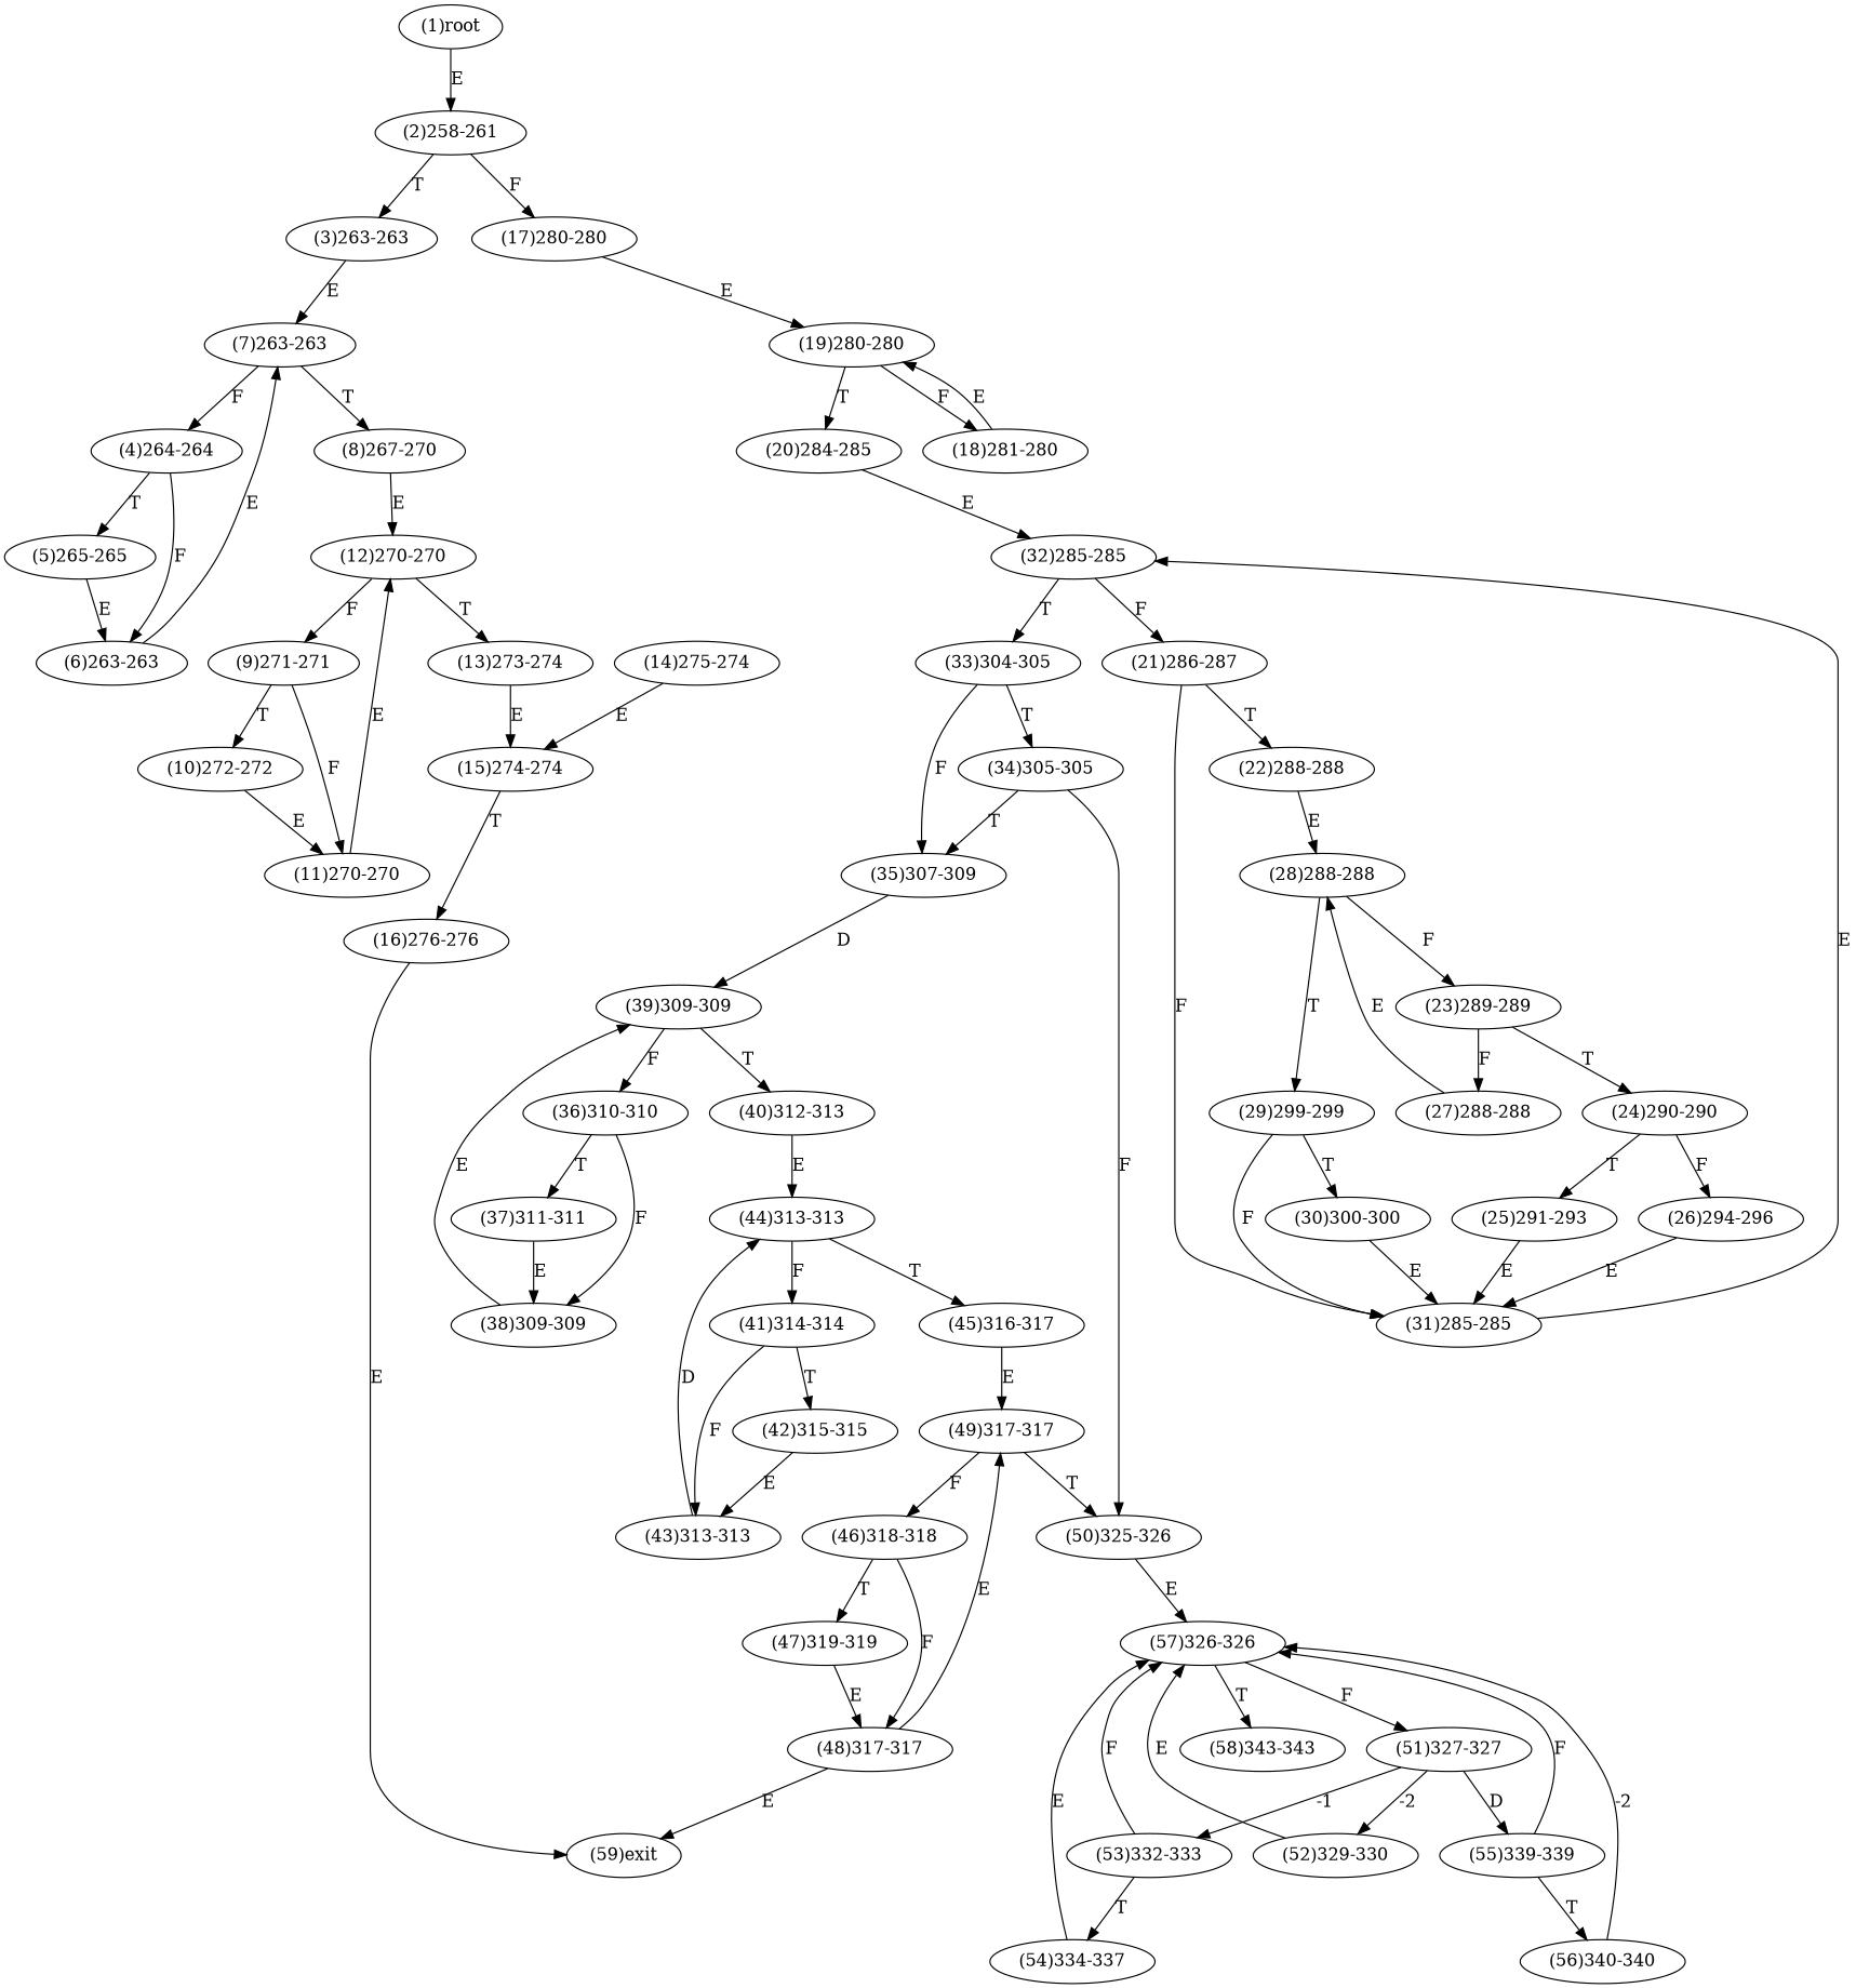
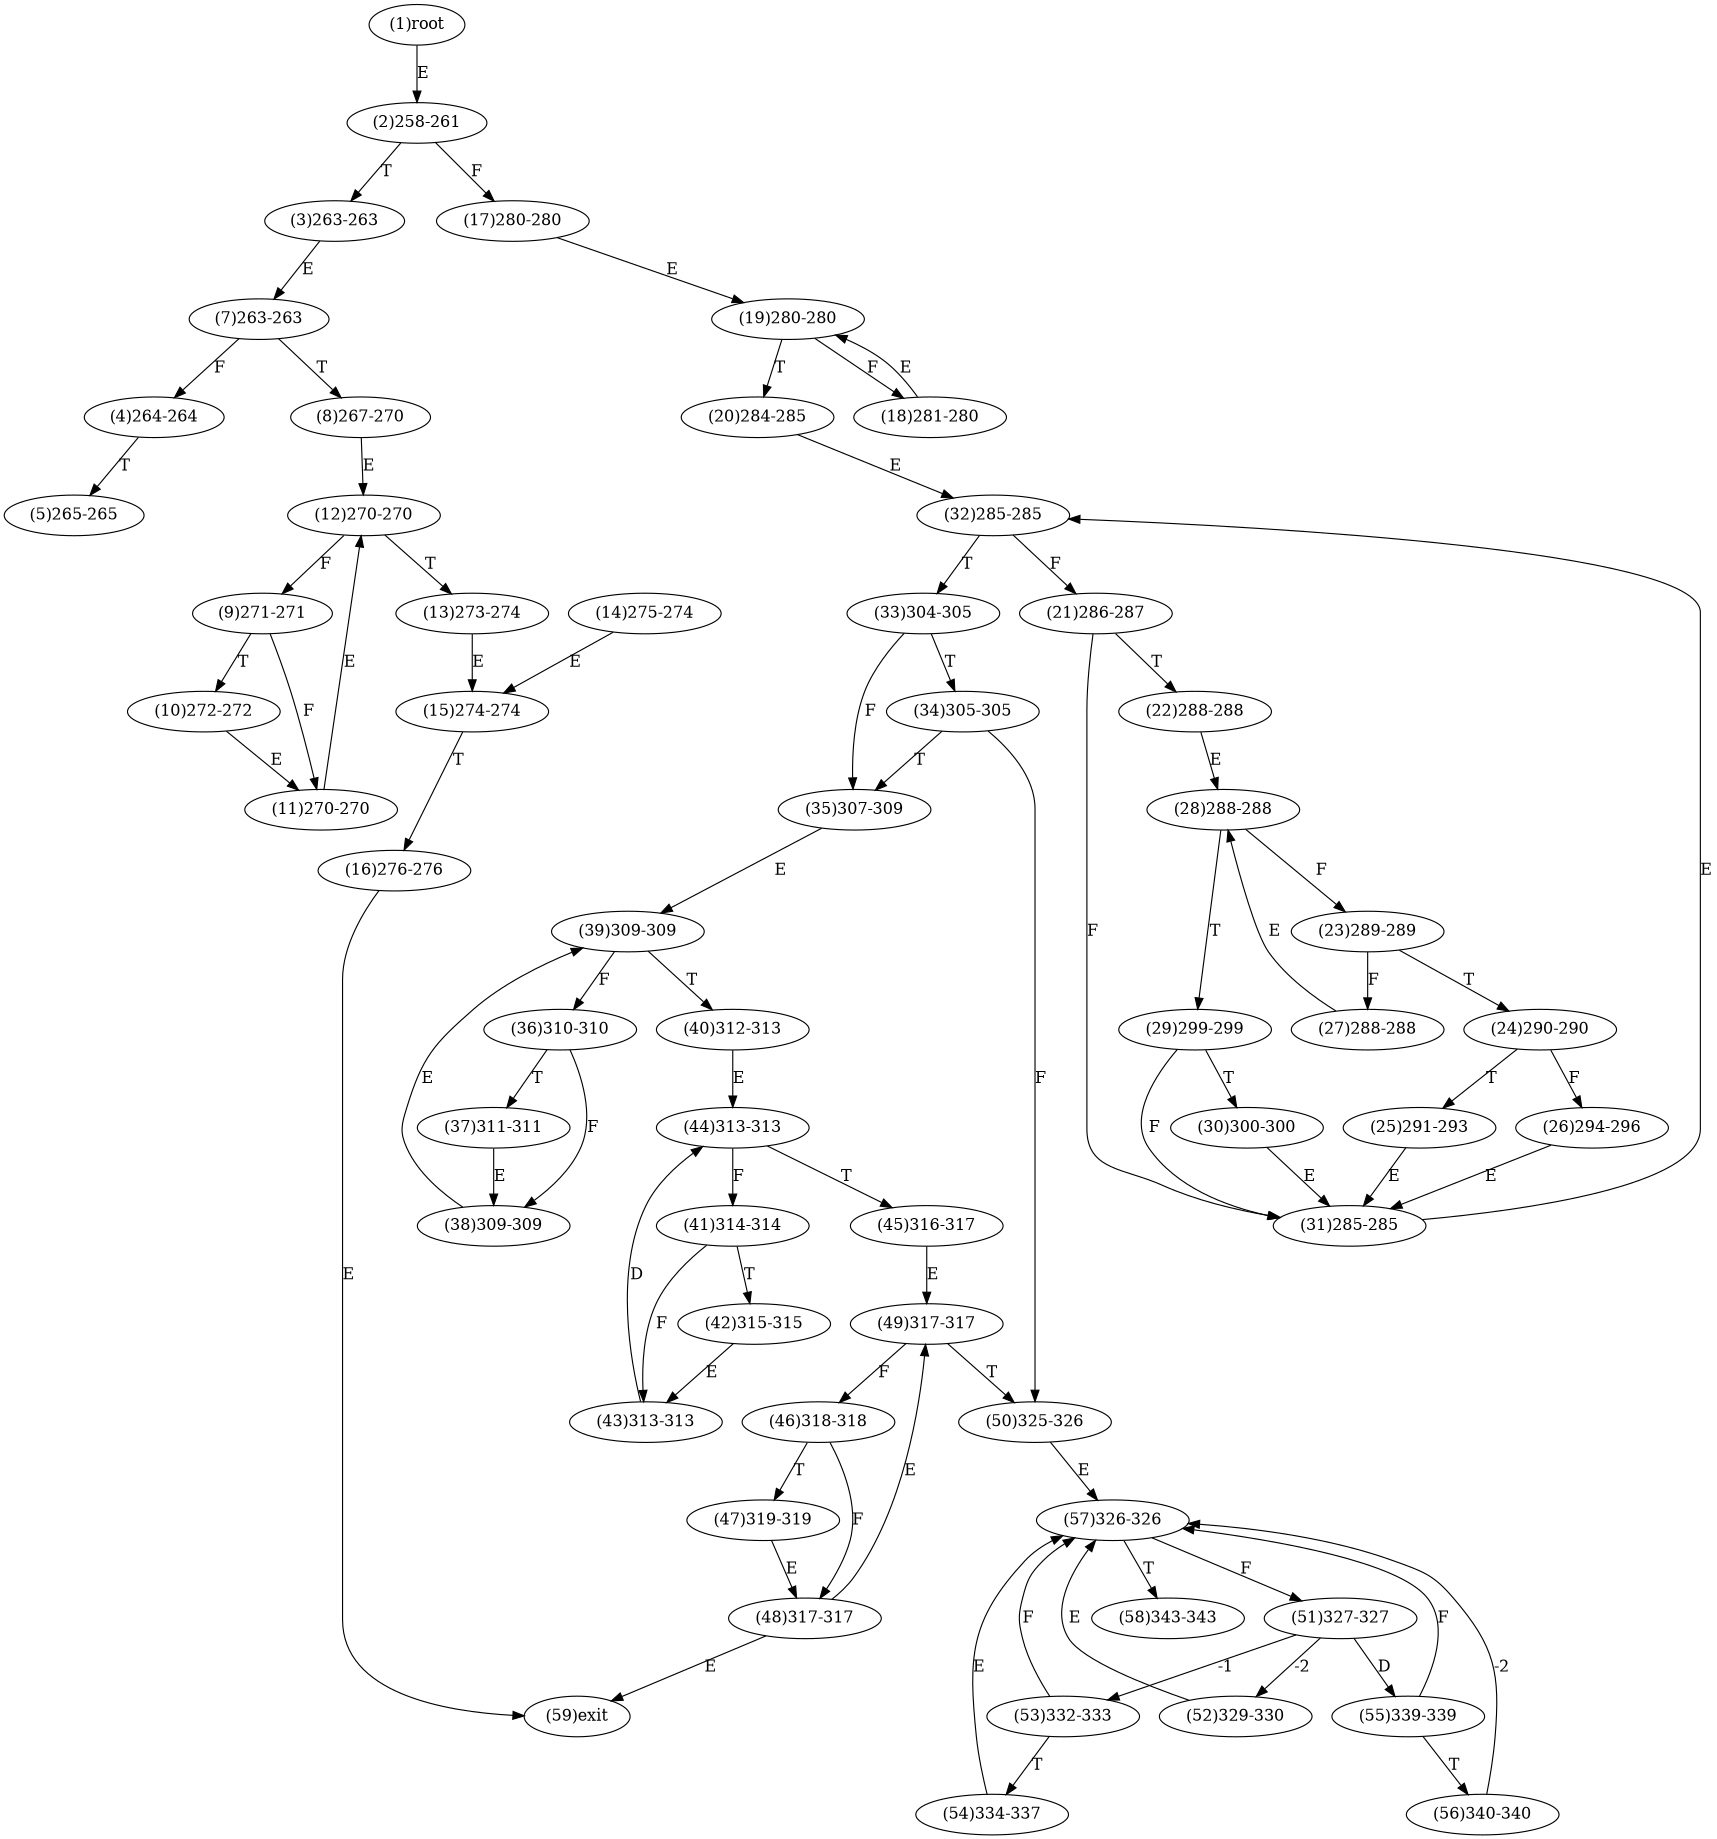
  digraph {
    n1 [label="(1)root"]
    n2 [label="(2)258-261"]
    n3 [label="(3)263-263"]
    n4 [label="(17)280-280"]
    n5 [label="(7)263-263"]
    n6 [label="(19)280-280"]
    n7 [label="(4)264-264"]
    n8 [label="(8)267-270"]
    n9 [label="(5)265-265"]
-   n10 [label="(6)263-263"]
    n11 [label="(12)270-270"]
    n12 [label="(9)271-271"]
    n13 [label="(13)273-274"]
    n14 [label="(10)272-272"]
    n15 [label="(11)270-270"]
    n16 [label="(15)274-274"]
    n17 [label="(16)276-276"]
    n18 [label="(14)275-274"]
    n19 [label="(59)exit"]
    n20 [label="(18)281-280"]
    n21 [label="(20)284-285"]
    n22 [label="(32)285-285"]
    n23 [label="(21)286-287"]
    n24 [label="(22)288-288"]
    n25 [label="(31)285-285"]
    n26 [label="(28)288-288"]
    n27 [label="(33)304-305"]
    n28 [label="(23)289-289"]
    n29 [label="(24)290-290"]
    n30 [label="(27)288-288"]
    n31 [label="(25)291-293"]
    n32 [label="(26)294-296"]
    n33 [label="(29)299-299"]
    n34 [label="(30)300-300"]
    n35 [label="(34)305-305"]
    n36 [label="(35)307-309"]
    n37 [label="(50)325-326"]
    n38 [label="(39)309-309"]
    n39 [label="(57)326-326"]
    n40 [label="(36)310-310"]
    n41 [label="(40)312-313"]
    n42 [label="(38)309-309"]
    n43 [label="(37)311-311"]
    n44 [label="(44)313-313"]
    n45 [label="(42)315-315"]
    n46 [label="(43)313-313"]
    n47 [label="(41)314-314"]
    n48 [label="(45)316-317"]
    n49 [label="(46)318-318"]
    n50 [label="(47)319-319"]
    n51 [label="(48)317-317"]
    n52 [label="(49)317-317"]
    n53 [label="(51)327-327"]
    n54 [label="(55)339-339"]
    n55 [label="(53)332-333"]
    n56 [label="(52)329-330"]
    n57 [label="(56)340-340"]
    n58 [label="(54)334-337"]
    n59 [label="(58)343-343"]
    n1 -> n2 [label=E]
    n2 -> n3 [label=T]
    n2 -> n4 [label=F]
    n3 -> n5 [label=E]
    n4 -> n6 [label=E]
    n5 -> n7 [label=F]
    n5 -> n8 [label=T]
    n6 -> n20 [label=F]
    n6 -> n21 [label=T]
    n7 -> n9 [label=T]
-   n7 -> n10 [label=F]
    n8 -> n11 [label=E]
-   n9 -> n10 [label=E]
-   n10 -> n5 [label=E]
    n11 -> n12 [label=F]
    n11 -> n13 [label=T]
    n12 -> n14 [label=T]
    n12 -> n15 [label=F]
    n13 -> n16 [label=E]
    n14 -> n15 [label=E]
    n15 -> n11 [label=E]
    n16 -> n17 [label=T]
    n17 -> n19 [label=E]
    n18 -> n16 [label=E]
    n20 -> n6 [label=E]
    n21 -> n22 [label=E]
    n22 -> n23 [label=F]
    n22 -> n27 [label=T]
    n23 -> n24 [label=T]
    n23 -> n25 [label=F]
    n24 -> n26 [label=E]
    n25 -> n22 [label=E]
    n26 -> n28 [label=F]
    n26 -> n33 [label=T]
    n27 -> n35 [label=T]
    n27 -> n36 [label=F]
    n28 -> n29 [label=T]
    n28 -> n30 [label=F]
    n29 -> n31 [label=T]
    n29 -> n32 [label=F]
    n30 -> n26 [label=E]
    n31 -> n25 [label=E]
    n32 -> n25 [label=E]
    n33 -> n25 [label=F]
    n33 -> n34 [label=T]
    n34 -> n25 [label=E]
    n35 -> n36 [label=T]
    n35 -> n37 [label=F]
-   n36 -> n38 [label=D]
+   n36 -> n38 [label=E]
    n37 -> n39 [label=E]
    n38 -> n40 [label=F]
    n38 -> n41 [label=T]
    n39 -> n53 [label=F]
    n39 -> n59 [label=T]
    n40 -> n42 [label=F]
    n40 -> n43 [label=T]
    n41 -> n44 [label=E]
    n42 -> n38 [label=E]
    n43 -> n42 [label=E]
    n44 -> n47 [label=F]
    n44 -> n48 [label=T]
    n45 -> n46 [label=E]
    n46 -> n44 [label=D]
    n47 -> n45 [label=T]
    n47 -> n46 [label=F]
    n48 -> n52 [label=E]
    n49 -> n50 [label=T]
    n49 -> n51 [label=F]
    n50 -> n51 [label=E]
    n51 -> n19 [label=E]
    n51 -> n52 [label=E]
    n52 -> n37 [label=T]
    n52 -> n49 [label=F]
    n53 -> n54 [label=D]
    n53 -> n55 [label=-1]
    n53 -> n56 [label=-2]
    n54 -> n39 [label=F]
    n54 -> n57 [label=T]
    n55 -> n39 [label=F]
    n55 -> n58 [label=T]
    n56 -> n39 [label=E]
    n57 -> n39 [label=-2]
    n58 -> n39 [label=E]
  }
